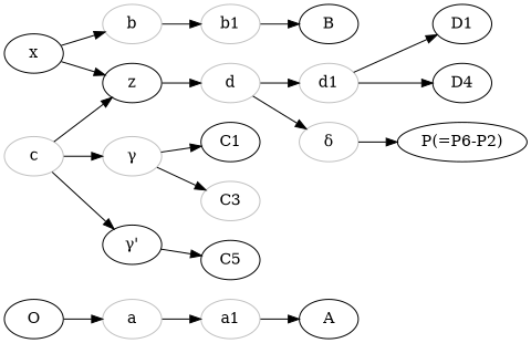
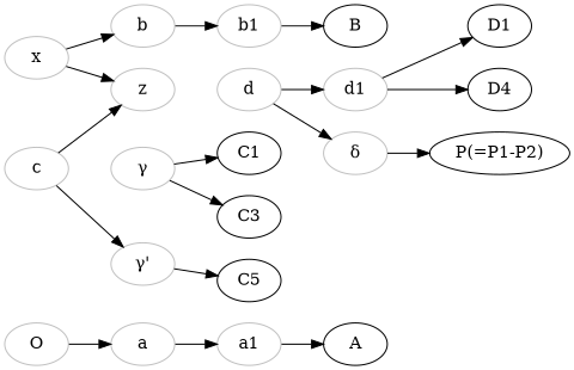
  digraph {
    fontname="DejaVu Serif"
    rankdir=LR
    node [color=grey fontname="DejaVu Serif"]
    edge [fontname="DejaVu Serif"]
    a
    a1
    A [color=""]
    b
    b1
    B [color=""]
    n7 [label="γ"]
    c
-   n9 [color=black label="γ'"]
-   z [color=black]
+   n9 [label="γ'"]
+   z
    C1 [color=""]
-   C3
+   C3 [color=""]
    n13 [label=C5 color=""]
    d
    d1
    n16 [label="δ"]
    D1 [color=""]
    n18 [label=D4 color=""]
-   n19 [label="P(=P6-P2)" color=""]
-   O [color=black]
-   x [color=black]
+   n19 [label="P(=P1-P2)" color=""]
+   O
+   x
    a -> a1
    a1 -> A
    b -> b1
    b1 -> B
    n7 -> C1
    n7 -> C3
-   c -> n7
    c -> n9
    c -> z
    n9 -> n13
-   z -> d
    d -> d1
    d -> n16
    d1 -> D1
    d1 -> n18
    n16 -> n19
    O -> a
    x -> b
    x -> z
  }
